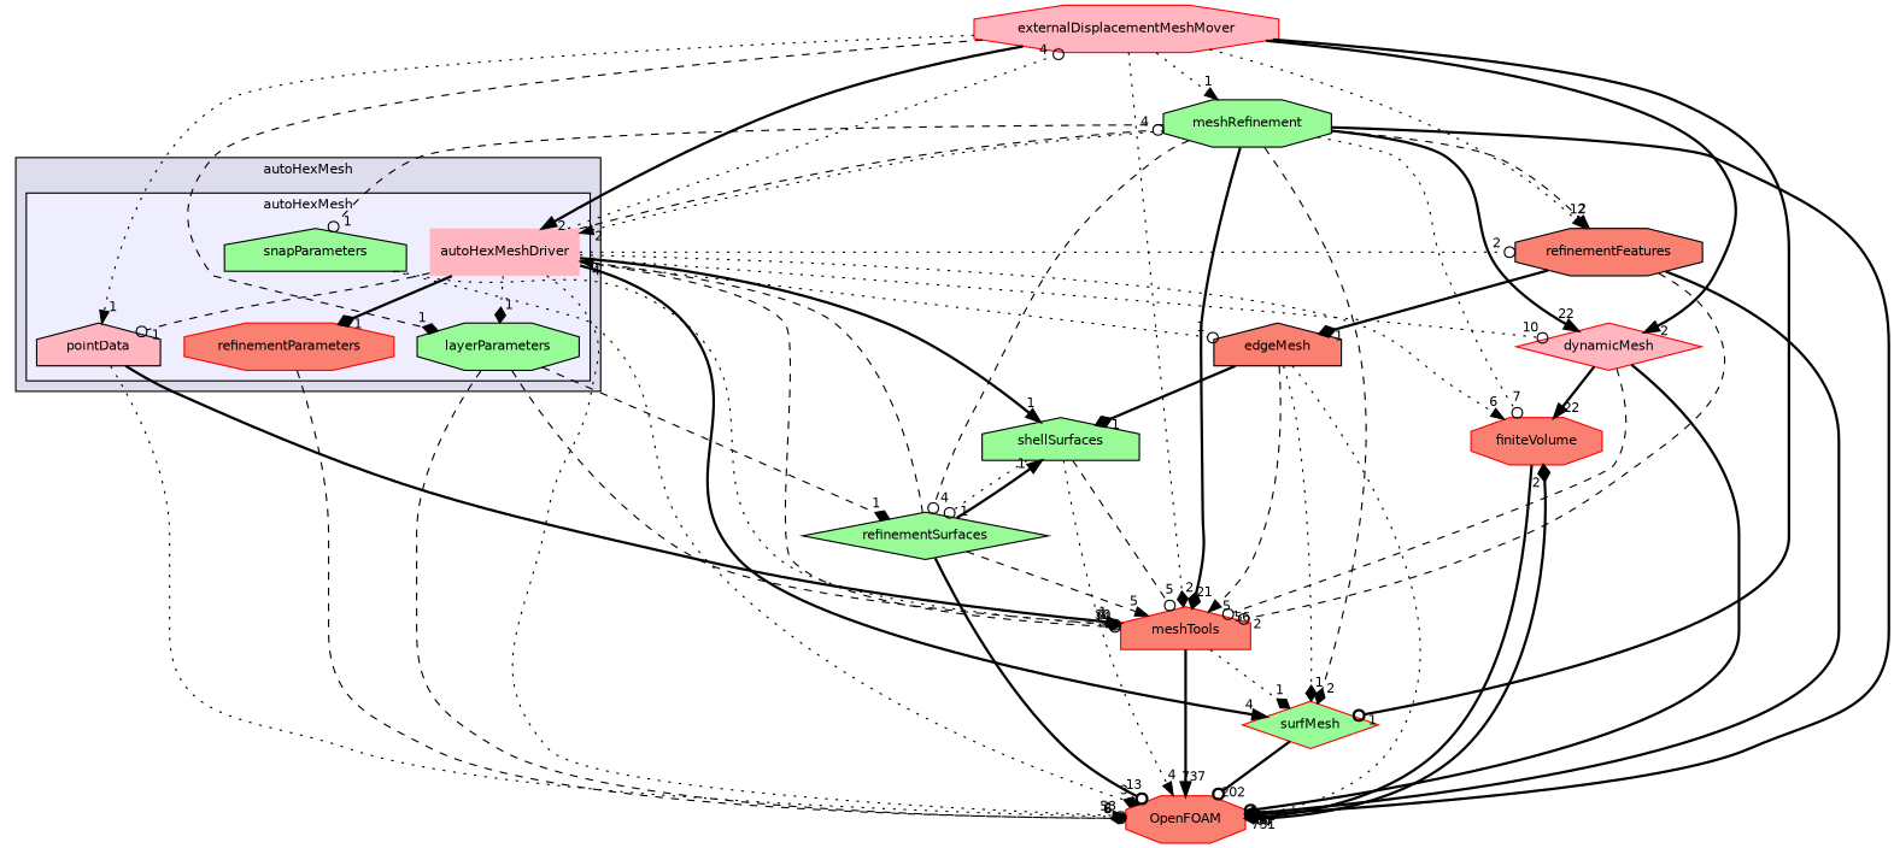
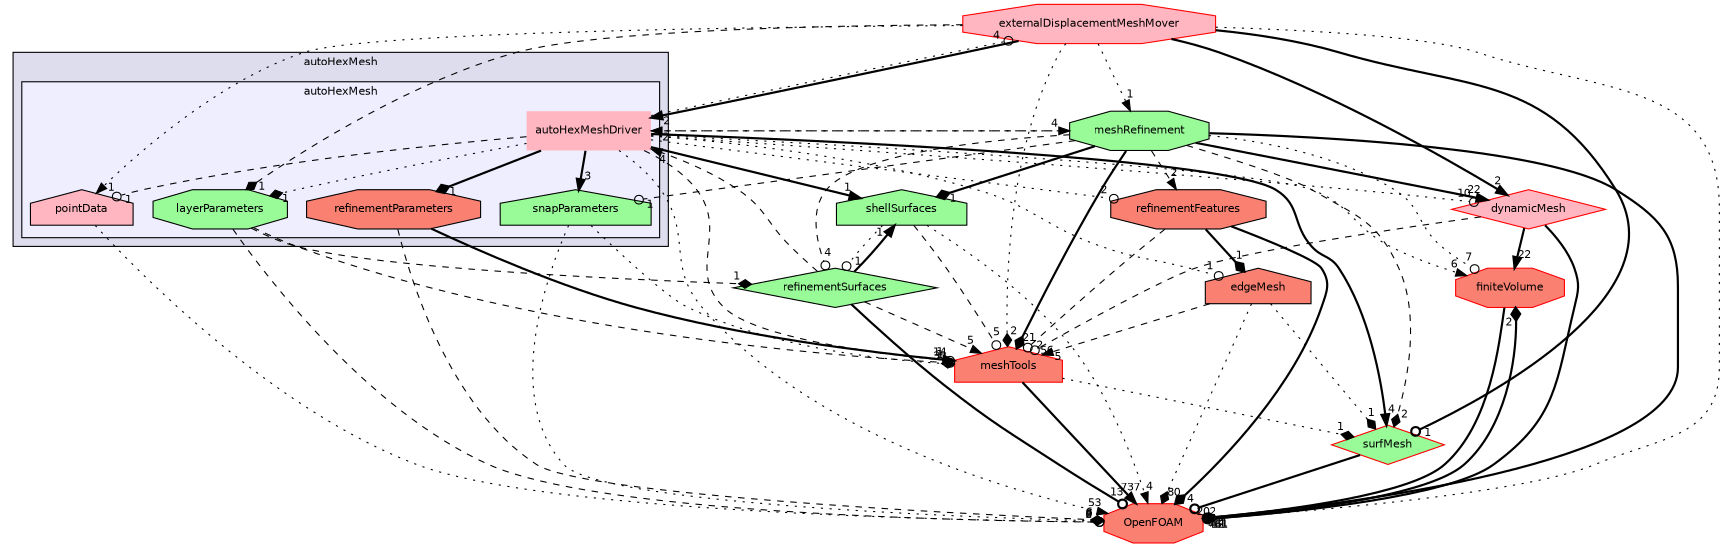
  digraph {
    compound=true
    node [fillcolor=palegreen fontname=Helvetica fontsize=10 shape=octagon style=filled color=red]
    edge [arrowhead=normal headlabel=1 labeldistance=1.5 labelfontname=Helvetica labelfontsize=10 style=bold]
    n1 [fillcolor=lightpink label=autoHexMeshDriver shape=plaintext color=""]
    n2 [color=black label=layerParameters]
    n3 [color=black fillcolor=lightpink label=pointData shape=house]
-   n4 [fillcolor=salmon label=refinementParameters]
+   n4 [color=black fillcolor=salmon label=refinementParameters]
    n5 [color=black label=snapParameters shape=house]
    n6 [fillcolor=salmon label=finiteVolume]
    n7 [label=shellSurfaces shape=house color=""]
    n8 [label=surfMesh shape=diamond]
    n9 [fillcolor=salmon label=meshTools shape=house]
    n10 [fillcolor=salmon label=refinementFeatures color=""]
    n11 [fillcolor=lightpink label=dynamicMesh shape=diamond]
    n12 [label=meshRefinement color=""]
    n13 [fillcolor=lightpink label=externalDisplacementMeshMover]
    n14 [color=black fillcolor=salmon label=edgeMesh shape=house]
    n15 [fillcolor=salmon label=OpenFOAM]
    n16 [label=refinementSurfaces shape=diamond color=""]
    subgraph cluster_1 {
      bgcolor="#ddddee"
      fontname=Helvetica
      fontsize=10
      label=autoHexMesh
      pencolor=black
      subgraph cluster_2 {
        bgcolor="#eeeeff"
        fontname=Helvetica
        fontsize=10
        label=autoHexMesh
        pencolor=black
        n1
        n2
        n3
        n4
        n5
      }
    }
    n1 -> n2 [arrowhead=diamond style=dotted]
    n1 -> n3 [arrowhead=odot style=dashed]
    n1 -> n4 [arrowhead=diamond]
+   n1 -> n5 [headlabel=3]
    n1 -> n6 [headlabel=6 style=dotted]
    n1 -> n7
    n1 -> n8 [headlabel=4]
    n1 -> n9 [arrowhead=odot headlabel=14 style=dashed]
    n1 -> n10 [arrowhead=odot headlabel=2 style=dotted]
    n1 -> n11 [arrowhead=odot headlabel=10 style=dotted]
-   n1 -> n12 [arrowhead=odot headlabel=4 style=dashed]
+   n1 -> n12 [headlabel=4 style=dashed]
    n1 -> n13 [arrowhead=odot headlabel=4 style=dotted]
    n1 -> n14 [arrowhead=odot style=dotted]
    n1 -> n15 [headlabel=53 style=dotted]
    n2 -> n9 [arrowhead=odot style=dashed]
    n2 -> n15 [arrowhead=odot headlabel=6 style=dashed]
    n2 -> n16 [arrowhead=diamond style=dashed]
-   n3 -> n9
+   n4 -> n9
    n3 -> n15 [arrowhead=odot headlabel=2 style=dotted]
    n4 -> n15 [arrowhead=diamond headlabel=6 style=dashed]
    n5 -> n9 [arrowhead=diamond headlabel=30 style=dotted]
    n5 -> n15 [arrowhead=diamond headlabel=3 style=dotted]
    n6 -> n15 [arrowhead=diamond headlabel=731]
    n7 -> n9 [arrowhead=odot headlabel=5 style=dashed]
    n7 -> n15 [headlabel=4 style=dotted]
    n7 -> n16 [arrowhead=odot style=dotted]
    n8 -> n15 [arrowhead=odot headlabel=202]
    n9 -> n8 [arrowhead=diamond style=dotted]
    n9 -> n15 [headlabel=737]
    n10 -> n9 [arrowhead=odot headlabel=2 style=dashed]
    n10 -> n14 [arrowhead=diamond]
    n10 -> n15 [arrowhead=diamond headlabel=4]
    n11 -> n6 [headlabel=22]
    n11 -> n9 [arrowhead=odot headlabel=56 style=dashed]
    n11 -> n15 [arrowhead=odot headlabel=461]
    n12 -> n1 [headlabel=2 style=dotted]
    n12 -> n5 [arrowhead=odot style=dashed]
    n12 -> n6 [arrowhead=odot headlabel=7 style=dotted]
-   n14 -> n7 [arrowhead=diamond]
+   n12 -> n7 [arrowhead=diamond]
    n12 -> n8 [arrowhead=diamond headlabel=2 style=dashed]
    n12 -> n9 [arrowhead=diamond headlabel=21]
    n12 -> n10 [headlabel=2 style=dashed]
    n12 -> n11 [headlabel=22]
    n12 -> n15 [arrowhead=odot headlabel=44]
    n12 -> n16 [arrowhead=odot headlabel=4 style=dashed]
    n13 -> n1 [headlabel=2]
    n13 -> n2 [arrowhead=diamond style=dashed]
    n13 -> n3 [style=dotted]
    n13 -> n8 [arrowhead=odot]
    n13 -> n9 [arrowhead=diamond headlabel=2 style=dotted]
    n13 -> n11 [headlabel=2]
    n13 -> n12 [style=dotted]
-   n13 -> n10 [headlabel=12 style=dotted]
+   n13 -> n15 [headlabel=12 style=dotted]
    n14 -> n8 [arrowhead=diamond style=dotted]
    n14 -> n9 [headlabel=5 style=dashed]
    n14 -> n15 [arrowhead=diamond headlabel=80 style=dotted]
    n15 -> n6 [arrowhead=diamond headlabel=2]
    n16 -> n1 [headlabel=4 style=dashed]
    n16 -> n7
    n16 -> n9 [headlabel=5 style=dashed]
    n16 -> n15 [arrowhead=odot headlabel=13]
  }
